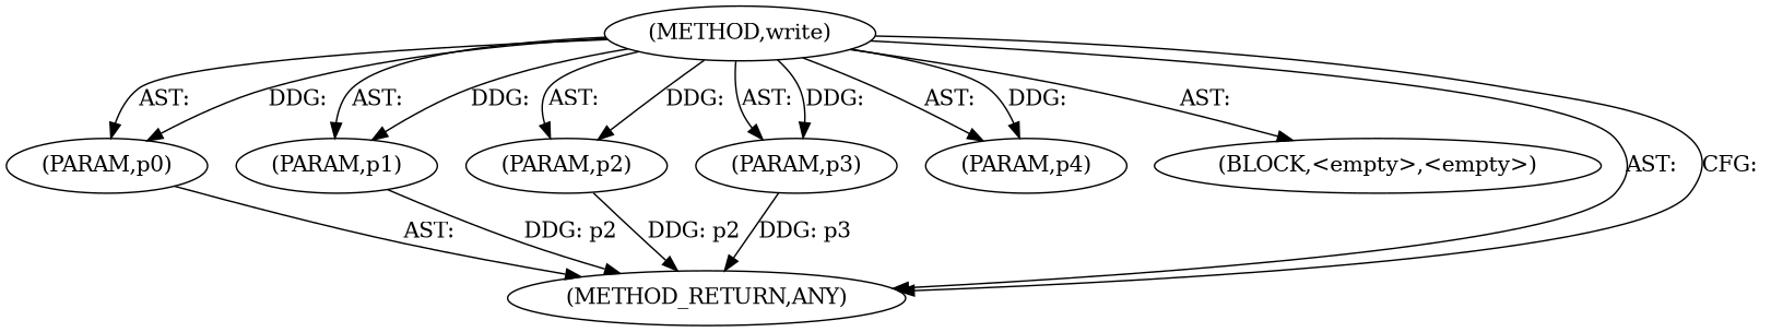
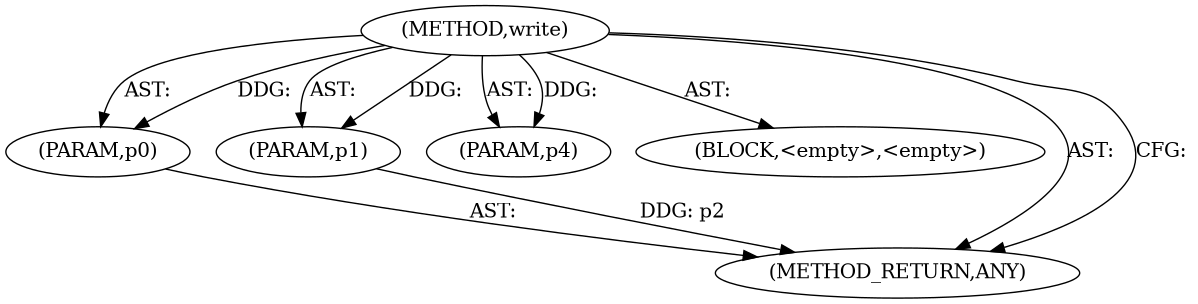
  digraph {
    n1 [label=<(METHOD,write)>]
    n2 [label=<(PARAM,p0)>]
    n3 [label=<(PARAM,p1)>]
-   n4 [label=<(PARAM,p2)>]
-   n5 [label=<(PARAM,p3)>]
    n6 [label=<(PARAM,p4)>]
    n7 [label=<(BLOCK,&lt;empty&gt;,&lt;empty&gt;)>]
    n8 [label=<(METHOD_RETURN,ANY)>]
    n1 -> n2 [label="AST: "]
    n1 -> n2 [label="DDG: "]
    n1 -> n3 [label="AST: "]
    n1 -> n3 [label="DDG: "]
-   n1 -> n4 [label="AST: "]
-   n1 -> n4 [label="DDG: "]
-   n1 -> n5 [label="AST: "]
-   n1 -> n5 [label="DDG: "]
    n1 -> n6 [label="AST: "]
    n1 -> n6 [label="DDG: "]
    n1 -> n7 [label="AST: "]
    n1 -> n8 [label="AST: "]
    n1 -> n8 [label="CFG: "]
    n2 -> n8 [label="AST: "]
    n3 -> n8 [label="DDG: p2"]
-   n4 -> n8 [label="DDG: p2"]
-   n5 -> n8 [label="DDG: p3"]
  }
